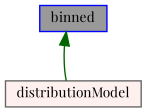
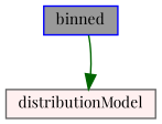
  digraph {
    fontname="Playfair Display"
    node [fontname="Playfair Display" fontsize=10 shape=box style=filled]
    n1 [color=blue fillcolor=grey60 fontcolor=black height=0.2 label=binned width=0.4]
    n2 [color=gray40 fillcolor="#FFF0F0" height=0.2 label=distributionModel width=0.4]
-   n1 -> n2 [color=darkgreen dir=back fontname="Playfair Display" fontsize=10 labelfontname=Helvetica labelfontsize=10 style=solid]
+   n2 -> n1 [color=darkgreen dir=back fontname="Playfair Display" fontsize=10 labelfontname=Helvetica labelfontsize=10 style=solid]
  }
